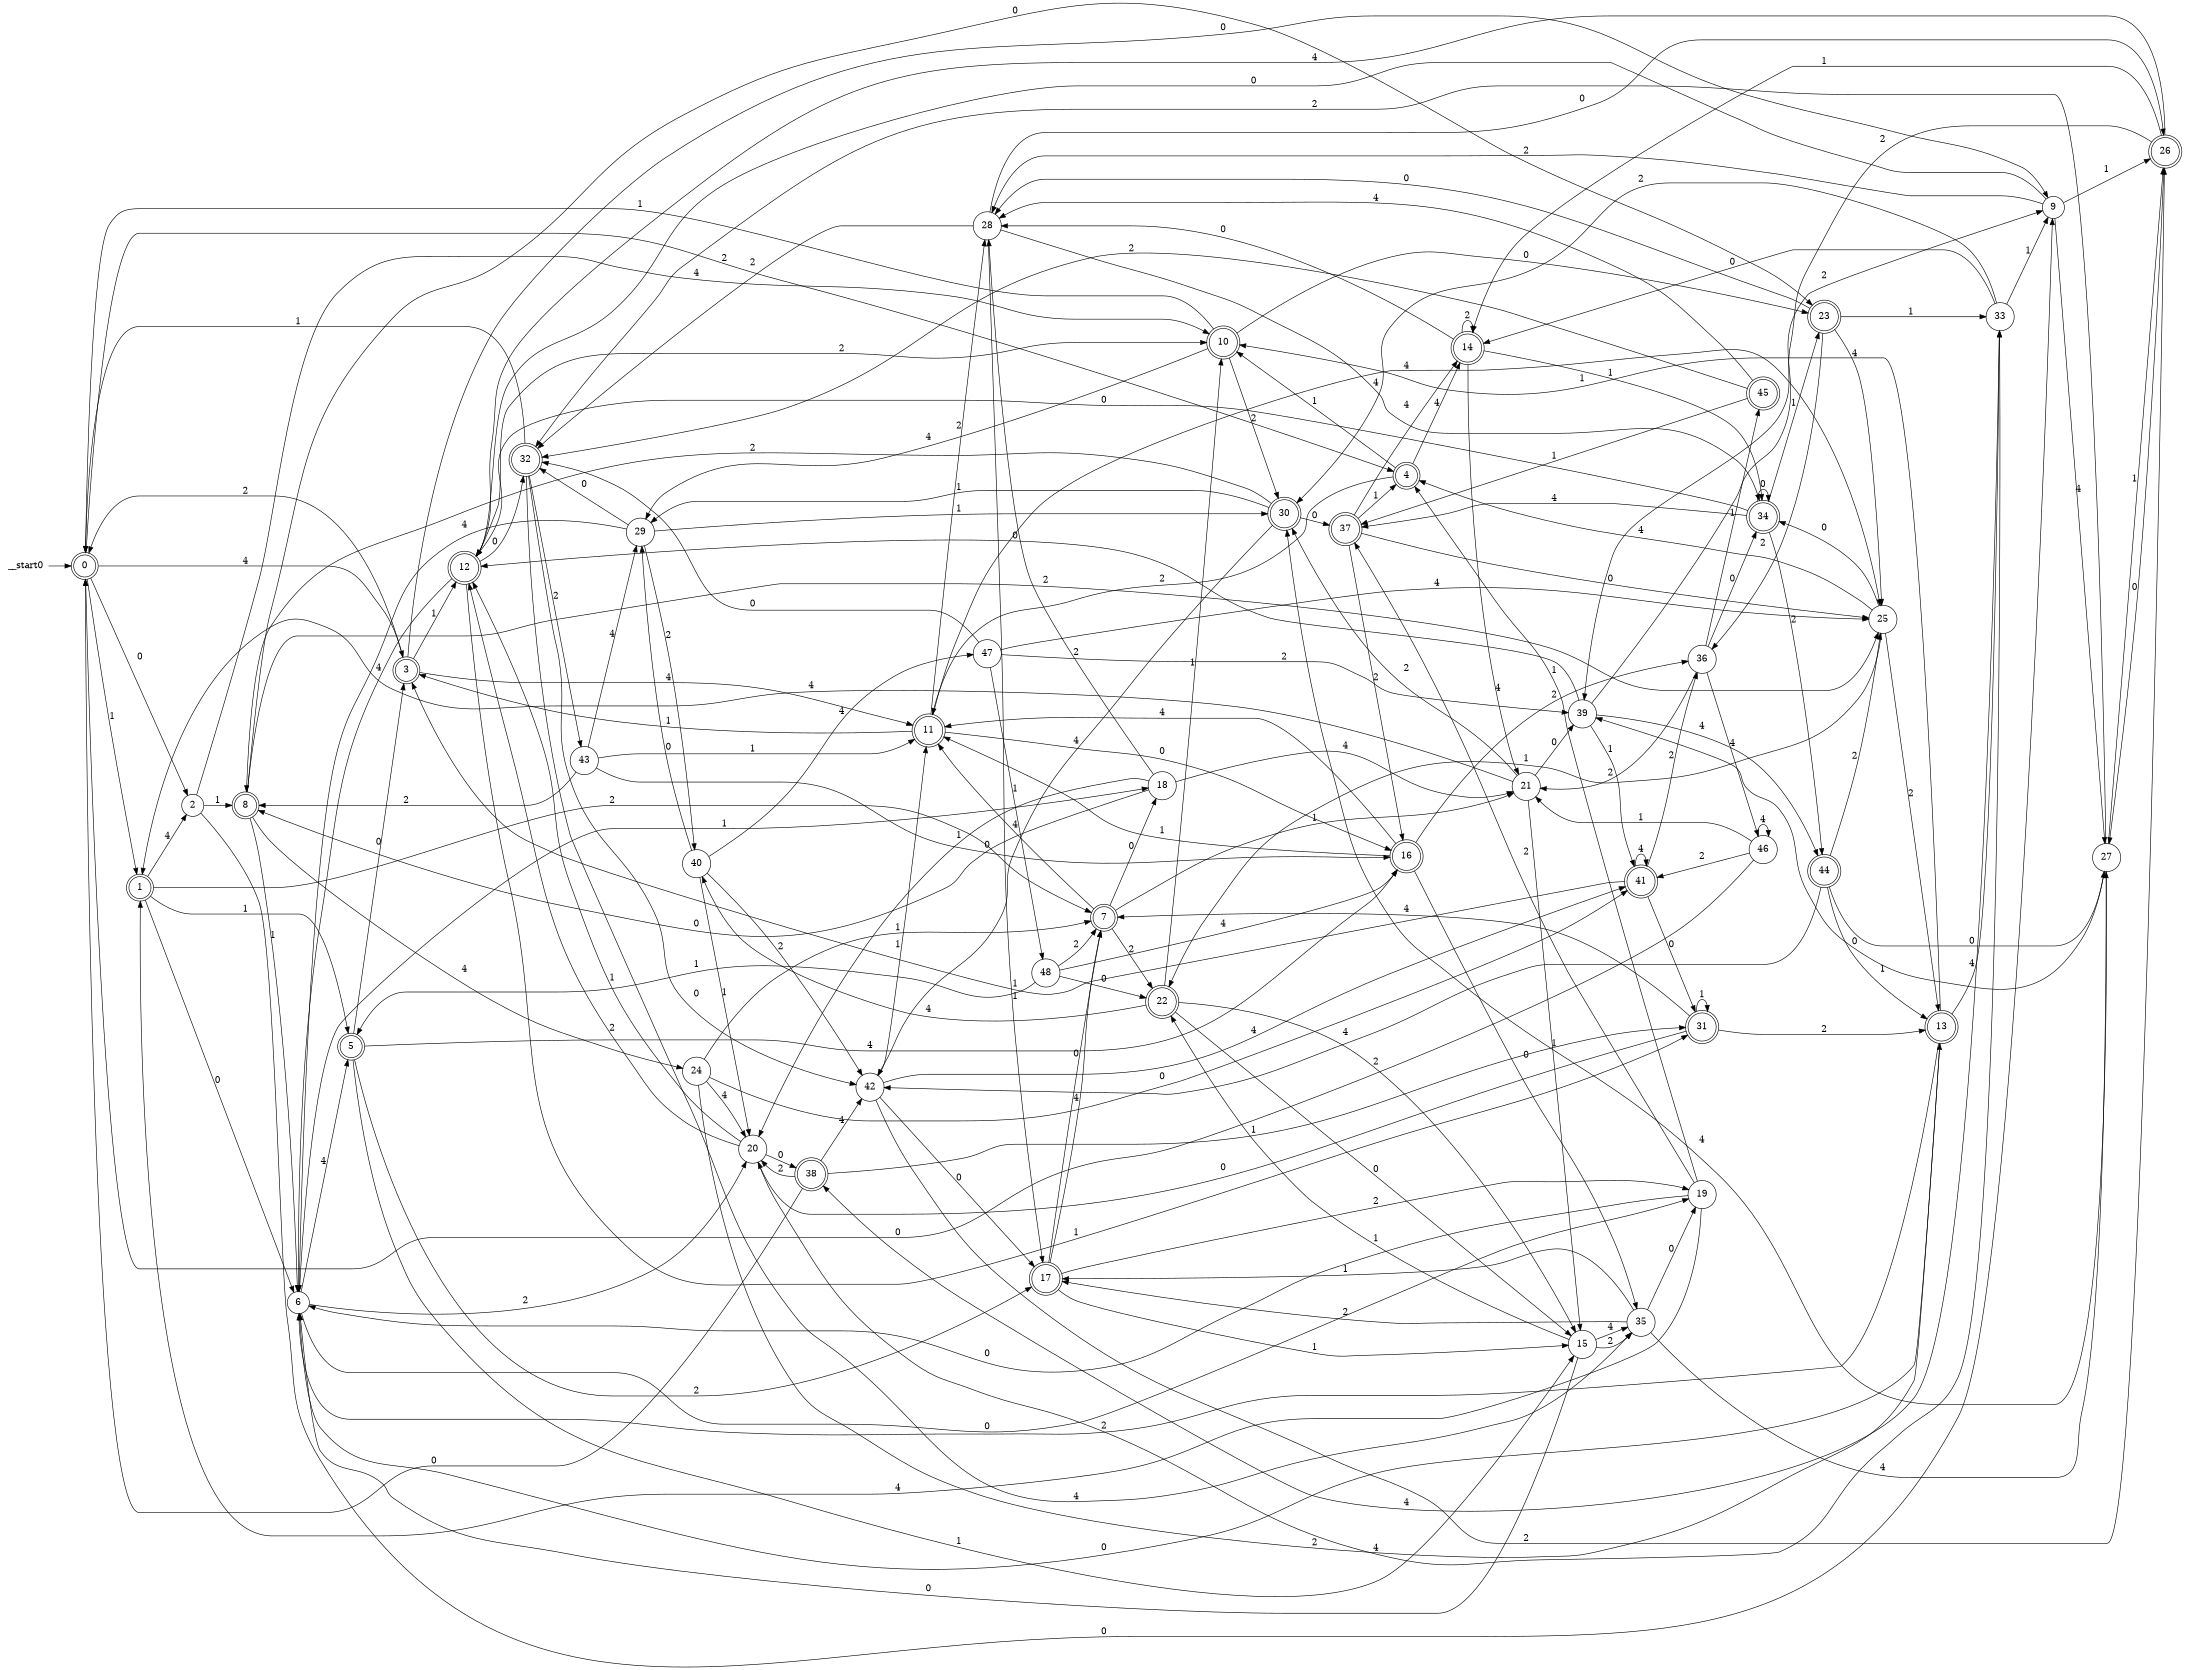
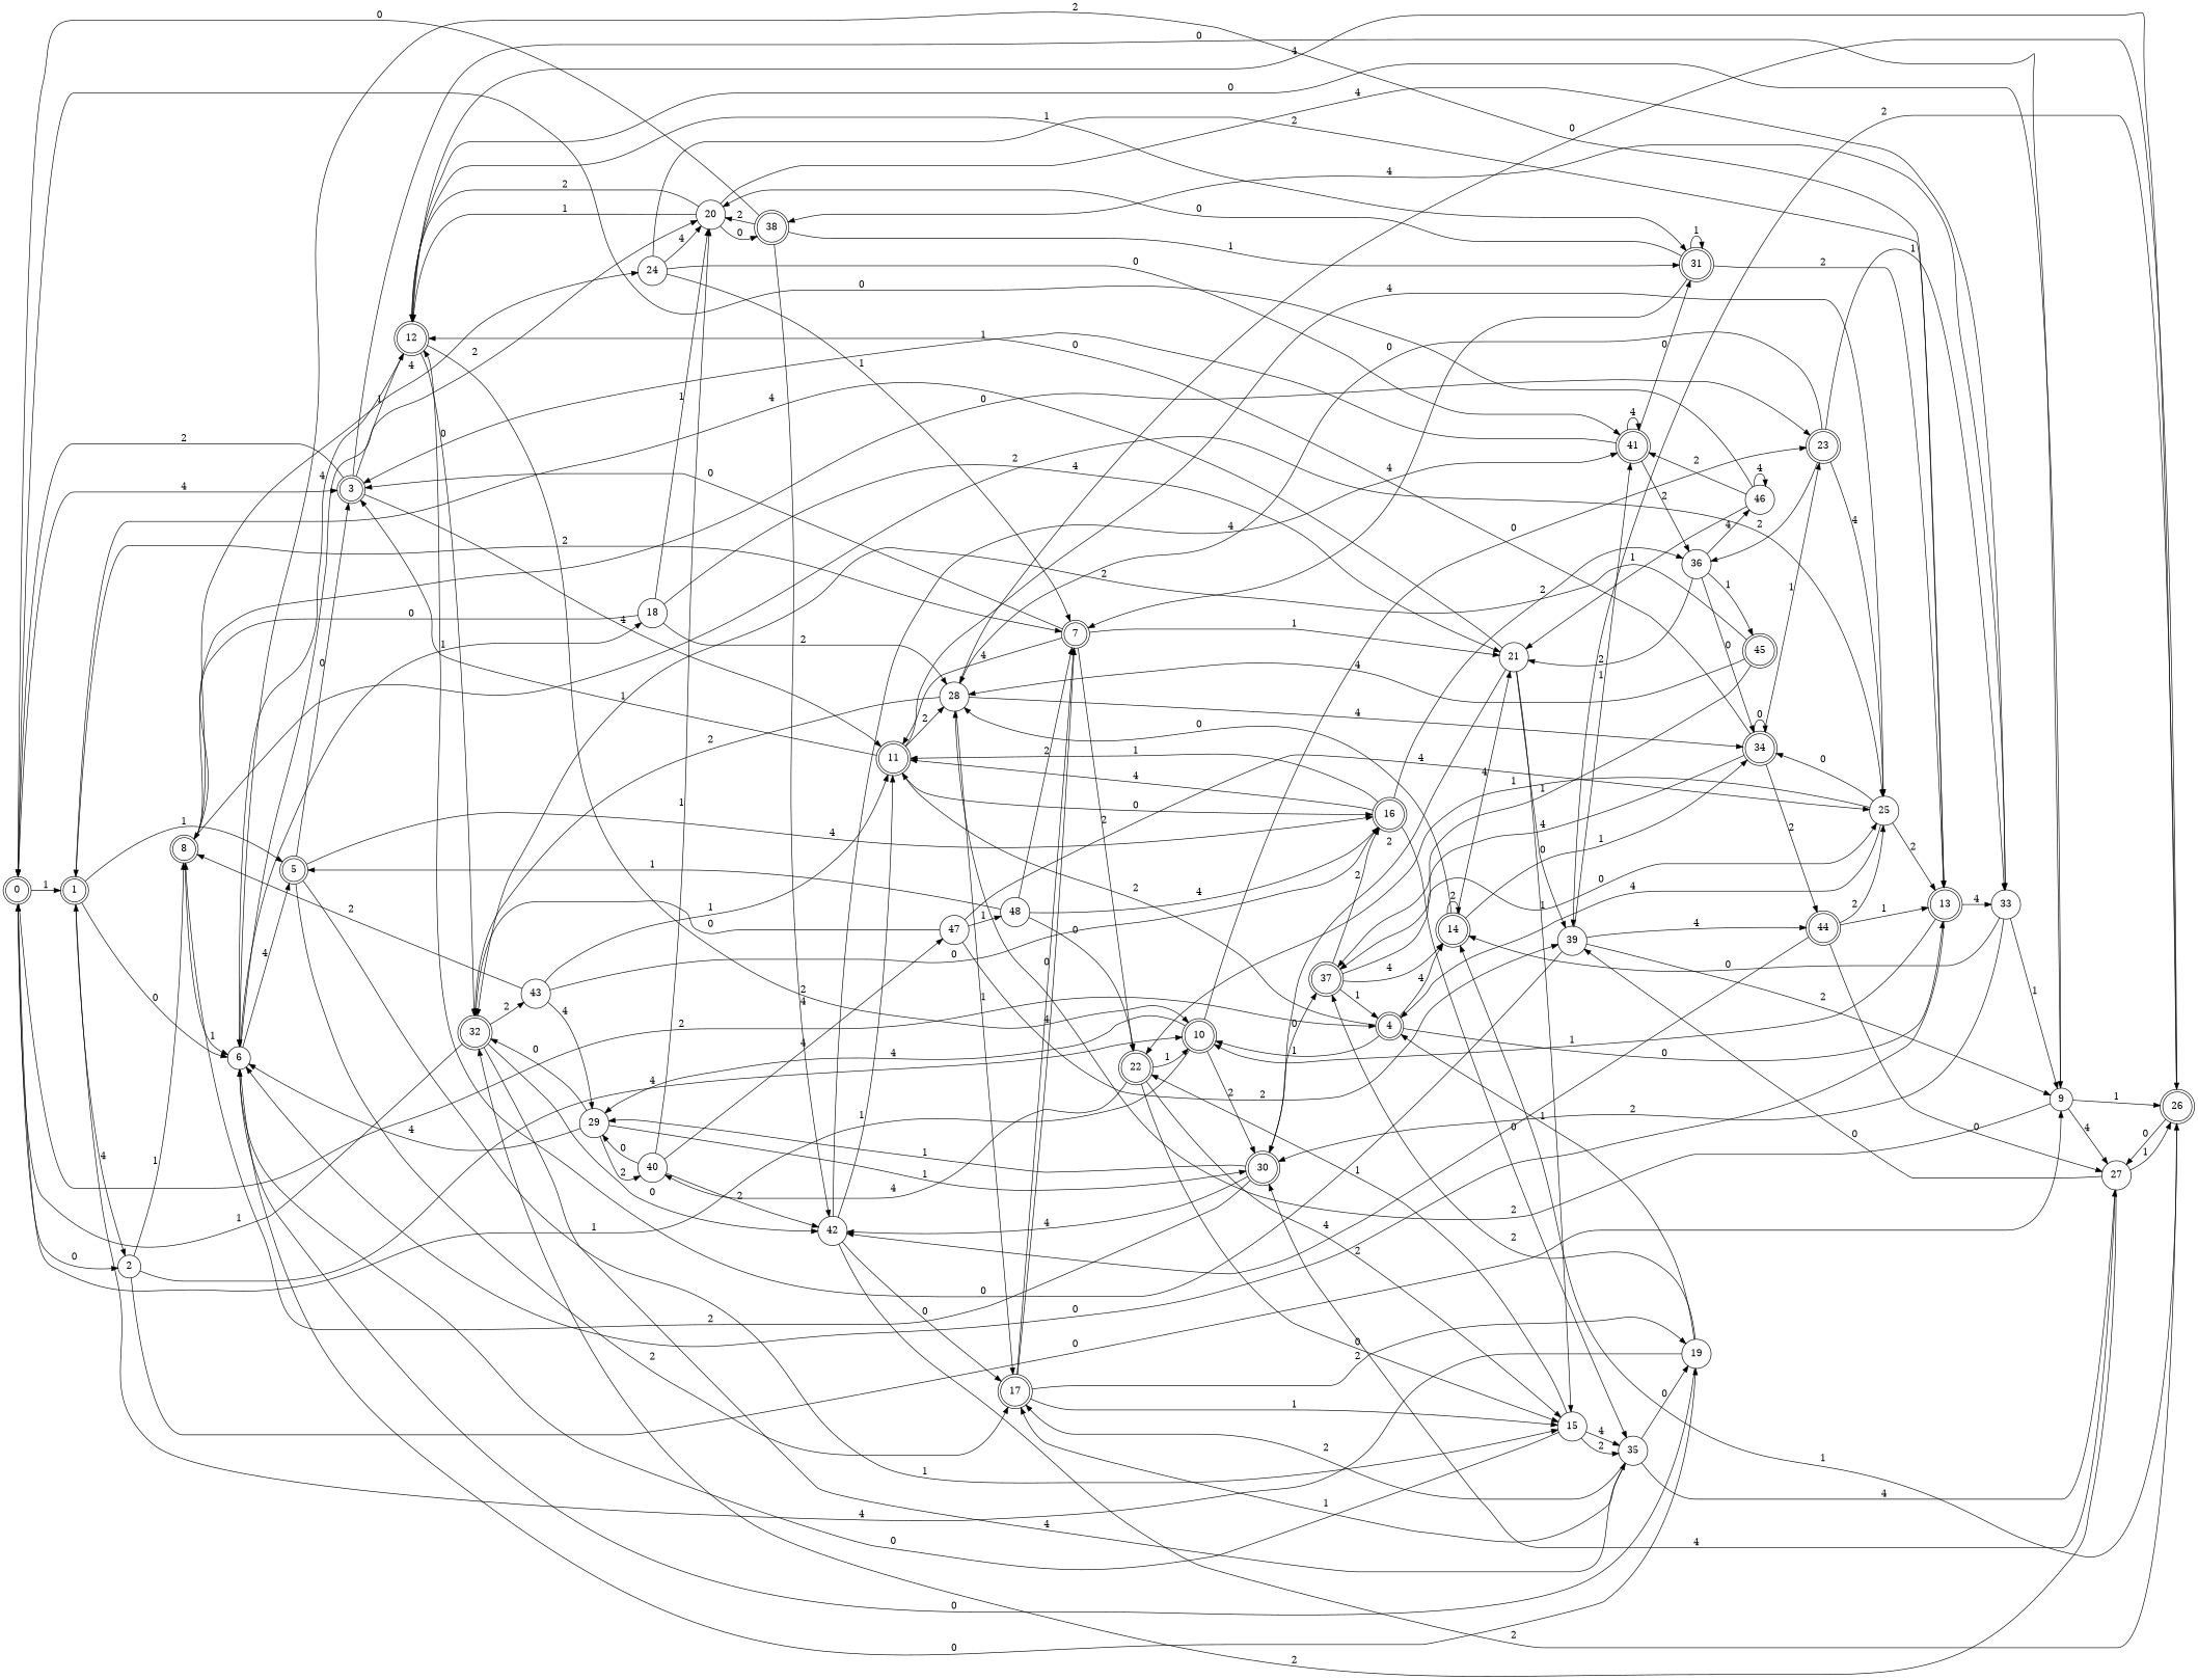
  digraph {
    fontname="DejaVu Serif"
    rankdir=LR
    node [fontname="DejaVu Serif" shape=doublecircle]
    edge [fontname="DejaVu Serif"]
    n1 [label=0]
    n2 [label=1]
    n3 [label=2 shape=circle]
    n4 [label=3]
    n5 [label=4]
    n6 [label=5]
    n7 [label=6 shape=circle]
    n8 [label=7]
    n9 [label=8]
    n10 [label=9 shape=circle]
    n11 [label=10]
    n12 [label=11]
    n13 [label=12]
    n14 [label=13]
    n15 [label=14]
    n16 [label=15 shape=circle]
    n17 [label=16]
    n18 [label=17]
    n19 [label=18 shape=circle]
    n20 [label=19 shape=circle]
    n21 [label=20 shape=circle]
    n22 [label=21 shape=circle]
    n23 [label=22]
    n24 [label=23]
    n25 [label=24 shape=circle]
    n26 [label=25 shape=circle]
    n27 [label=26]
    n28 [label=27 shape=circle]
    n29 [label=28 shape=circle]
    n30 [label=29 shape=circle]
    n31 [label=30]
    n32 [label=31]
    n33 [label=32]
    n34 [label=33 shape=circle]
    n35 [label=34]
    n36 [label=35 shape=circle]
    n37 [label=36 shape=circle]
    n38 [label=37]
    n39 [label=38]
    n40 [label=39 shape=circle]
    n41 [label=40 shape=circle]
    n42 [label=41]
    n43 [label=42 shape=circle]
    n44 [label=43 shape=circle]
    n45 [label=44]
    n46 [label=45]
    n47 [label=46 shape=circle]
    n48 [label=47 shape=circle]
    n49 [label=48 shape=circle]
-   __start0 [height=0 shape=none width=0]
    n1 -> n2 [label=1]
    n1 -> n3 [label=0]
    n1 -> n4 [label=4]
    n1 -> n5 [label=2]
    n2 -> n3 [label=4]
    n2 -> n6 [label=1]
    n2 -> n7 [label=0]
    n2 -> n8 [label=2]
    n3 -> n9 [label=1]
    n3 -> n10 [label=0]
    n3 -> n11 [label=4]
    n4 -> n1 [label=2]
    n4 -> n10 [label=0]
    n4 -> n12 [label=4]
    n4 -> n13 [label=1]
    n5 -> n11 [label=1]
    n5 -> n12 [label=2]
+   n5 -> n14 [label=0]
    n5 -> n15 [label=4]
    n6 -> n4 [label=0]
    n6 -> n16 [label=1]
    n6 -> n17 [label=4]
    n6 -> n18 [label=2]
    n7 -> n6 [label=4]
    n7 -> n19 [label=1]
    n7 -> n20 [label=0]
    n7 -> n21 [label=2]
-   n8 -> n19 [label=0]
+   n8 -> n4 [label=0]
    n8 -> n12 [label=4]
    n8 -> n22 [label=1]
    n8 -> n23 [label=2]
    n9 -> n7 [label=1]
    n9 -> n24 [label=0]
    n9 -> n25 [label=4]
    n9 -> n26 [label=2]
    n10 -> n13 [label=0]
    n10 -> n27 [label=1]
    n10 -> n28 [label=4]
    n10 -> n29 [label=2]
    n11 -> n1 [label=1]
    n11 -> n24 [label=0]
    n11 -> n30 [label=4]
    n11 -> n31 [label=2]
    n12 -> n4 [label=1]
    n12 -> n17 [label=0]
    n12 -> n26 [label=4]
    n12 -> n29 [label=2]
    n13 -> n7 [label=4]
    n13 -> n11 [label=2]
    n13 -> n32 [label=1]
    n13 -> n33 [label=0]
    n14 -> n7 [label=0]
    n14 -> n7 [label=2]
    n14 -> n11 [label=1]
    n14 -> n34 [label=4]
    n15 -> n15 [label=2]
    n15 -> n22 [label=4]
    n15 -> n29 [label=0]
    n15 -> n35 [label=1]
    n16 -> n7 [label=0]
    n16 -> n23 [label=1]
    n16 -> n36 [label=4]
    n16 -> n36 [label=2]
    n17 -> n12 [label=1]
    n17 -> n12 [label=4]
    n17 -> n36 [label=0]
    n17 -> n37 [label=2]
    n18 -> n8 [label=0]
    n18 -> n8 [label=4]
    n18 -> n16 [label=1]
    n18 -> n20 [label=2]
    n19 -> n9 [label=0]
    n19 -> n21 [label=1]
    n19 -> n22 [label=4]
    n19 -> n29 [label=2]
    n20 -> n2 [label=4]
    n20 -> n5 [label=1]
    n20 -> n7 [label=0]
    n20 -> n38 [label=2]
    n21 -> n13 [label=1]
    n21 -> n13 [label=2]
    n21 -> n34 [label=4]
    n21 -> n39 [label=0]
    n22 -> n2 [label=4]
    n22 -> n16 [label=1]
    n22 -> n31 [label=2]
    n22 -> n40 [label=0]
    n23 -> n11 [label=1]
    n23 -> n16 [label=0]
    n23 -> n16 [label=2]
    n23 -> n41 [label=4]
    n24 -> n26 [label=4]
    n24 -> n29 [label=0]
    n24 -> n34 [label=1]
    n24 -> n37 [label=2]
    n25 -> n8 [label=1]
    n25 -> n14 [label=2]
    n25 -> n21 [label=4]
    n25 -> n42 [label=0]
    n26 -> n5 [label=4]
    n26 -> n14 [label=2]
    n26 -> n23 [label=1]
    n26 -> n35 [label=0]
    n27 -> n13 [label=4]
    n27 -> n15 [label=1]
    n27 -> n28 [label=0]
    n27 -> n40 [label=2]
    n28 -> n27 [label=1]
    n28 -> n31 [label=4]
    n28 -> n33 [label=2]
    n28 -> n40 [label=0]
    n29 -> n18 [label=1]
    n29 -> n27 [label=0]
    n29 -> n33 [label=2]
    n29 -> n35 [label=4]
    n30 -> n7 [label=4]
    n30 -> n31 [label=1]
    n30 -> n33 [label=0]
    n30 -> n41 [label=2]
    n31 -> n9 [label=2]
    n31 -> n30 [label=1]
    n31 -> n38 [label=0]
    n31 -> n43 [label=4]
    n32 -> n8 [label=4]
    n32 -> n14 [label=2]
    n32 -> n21 [label=0]
    n32 -> n32 [label=1]
    n33 -> n1 [label=1]
    n33 -> n36 [label=4]
    n33 -> n43 [label=0]
    n33 -> n44 [label=2]
    n34 -> n10 [label=1]
    n34 -> n15 [label=0]
    n34 -> n31 [label=2]
    n34 -> n39 [label=4]
    n35 -> n13 [label=0]
    n35 -> n24 [label=1]
    n35 -> n35 [label=0]
    n35 -> n38 [label=4]
    n35 -> n45 [label=2]
    n36 -> n18 [label=1]
    n36 -> n18 [label=2]
    n36 -> n20 [label=0]
    n36 -> n28 [label=4]
    n37 -> n22 [label=2]
    n37 -> n35 [label=0]
    n37 -> n46 [label=1]
    n37 -> n47 [label=4]
    n38 -> n5 [label=1]
    n38 -> n15 [label=4]
    n38 -> n17 [label=2]
    n38 -> n26 [label=0]
    n39 -> n1 [label=0]
    n39 -> n21 [label=2]
    n39 -> n32 [label=1]
    n39 -> n43 [label=4]
    n40 -> n10 [label=2]
    n40 -> n13 [label=0]
    n40 -> n42 [label=1]
    n40 -> n45 [label=4]
    n41 -> n21 [label=1]
    n41 -> n30 [label=0]
    n41 -> n43 [label=2]
    n41 -> n48 [label=4]
    n42 -> n4 [label=1]
    n42 -> n32 [label=0]
    n42 -> n37 [label=2]
    n42 -> n42 [label=4]
    n43 -> n12 [label=1]
    n43 -> n18 [label=0]
    n43 -> n27 [label=2]
    n43 -> n42 [label=4]
    n44 -> n9 [label=2]
    n44 -> n12 [label=1]
    n44 -> n17 [label=0]
    n44 -> n30 [label=4]
    n45 -> n14 [label=1]
    n45 -> n26 [label=2]
    n45 -> n28 [label=0]
    n45 -> n43 [label=4]
    n46 -> n29 [label=4]
    n46 -> n33 [label=2]
    n46 -> n38 [label=1]
    n47 -> n1 [label=0]
    n47 -> n22 [label=1]
    n47 -> n42 [label=2]
    n47 -> n47 [label=4]
    n48 -> n26 [label=4]
    n48 -> n33 [label=0]
    n48 -> n40 [label=2]
    n48 -> n49 [label=1]
    n49 -> n6 [label=1]
    n49 -> n8 [label=2]
    n49 -> n17 [label=4]
    n49 -> n23 [label=0]
-   __start0 -> n1
  }
